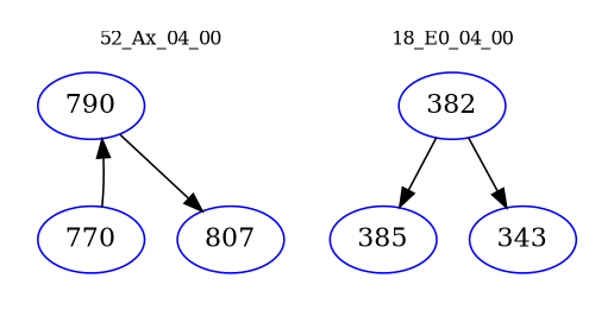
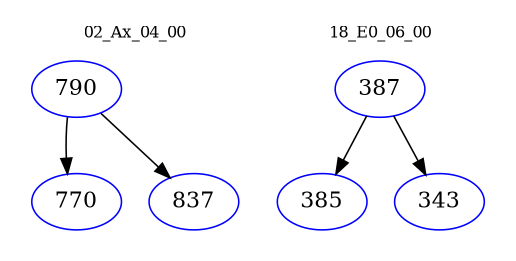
  digraph {
    node [color=blue]
    edge [color=black]
    n1 [label=790]
    n2 [label=770]
-   n3 [label=807]
-   n4 [label=382]
+   n3 [label=837]
+   n4 [label=387]
    n5 [label=385]
    n6 [label=343]
    subgraph cluster_1 {
      color=white
      fontsize=10
-     label="52_Ax_04_00"
+     label="02_Ax_04_00"
      n1
      n2
      n3
    }
    subgraph cluster_2 {
      color=white
      fontsize=10
-     label="18_E0_04_00"
+     label="18_E0_06_00"
      n4
      n5
      n6
    }
-   n2 -> n1
+   n1 -> n2
    n1 -> n3
    n4 -> n5
    n4 -> n6
  }
